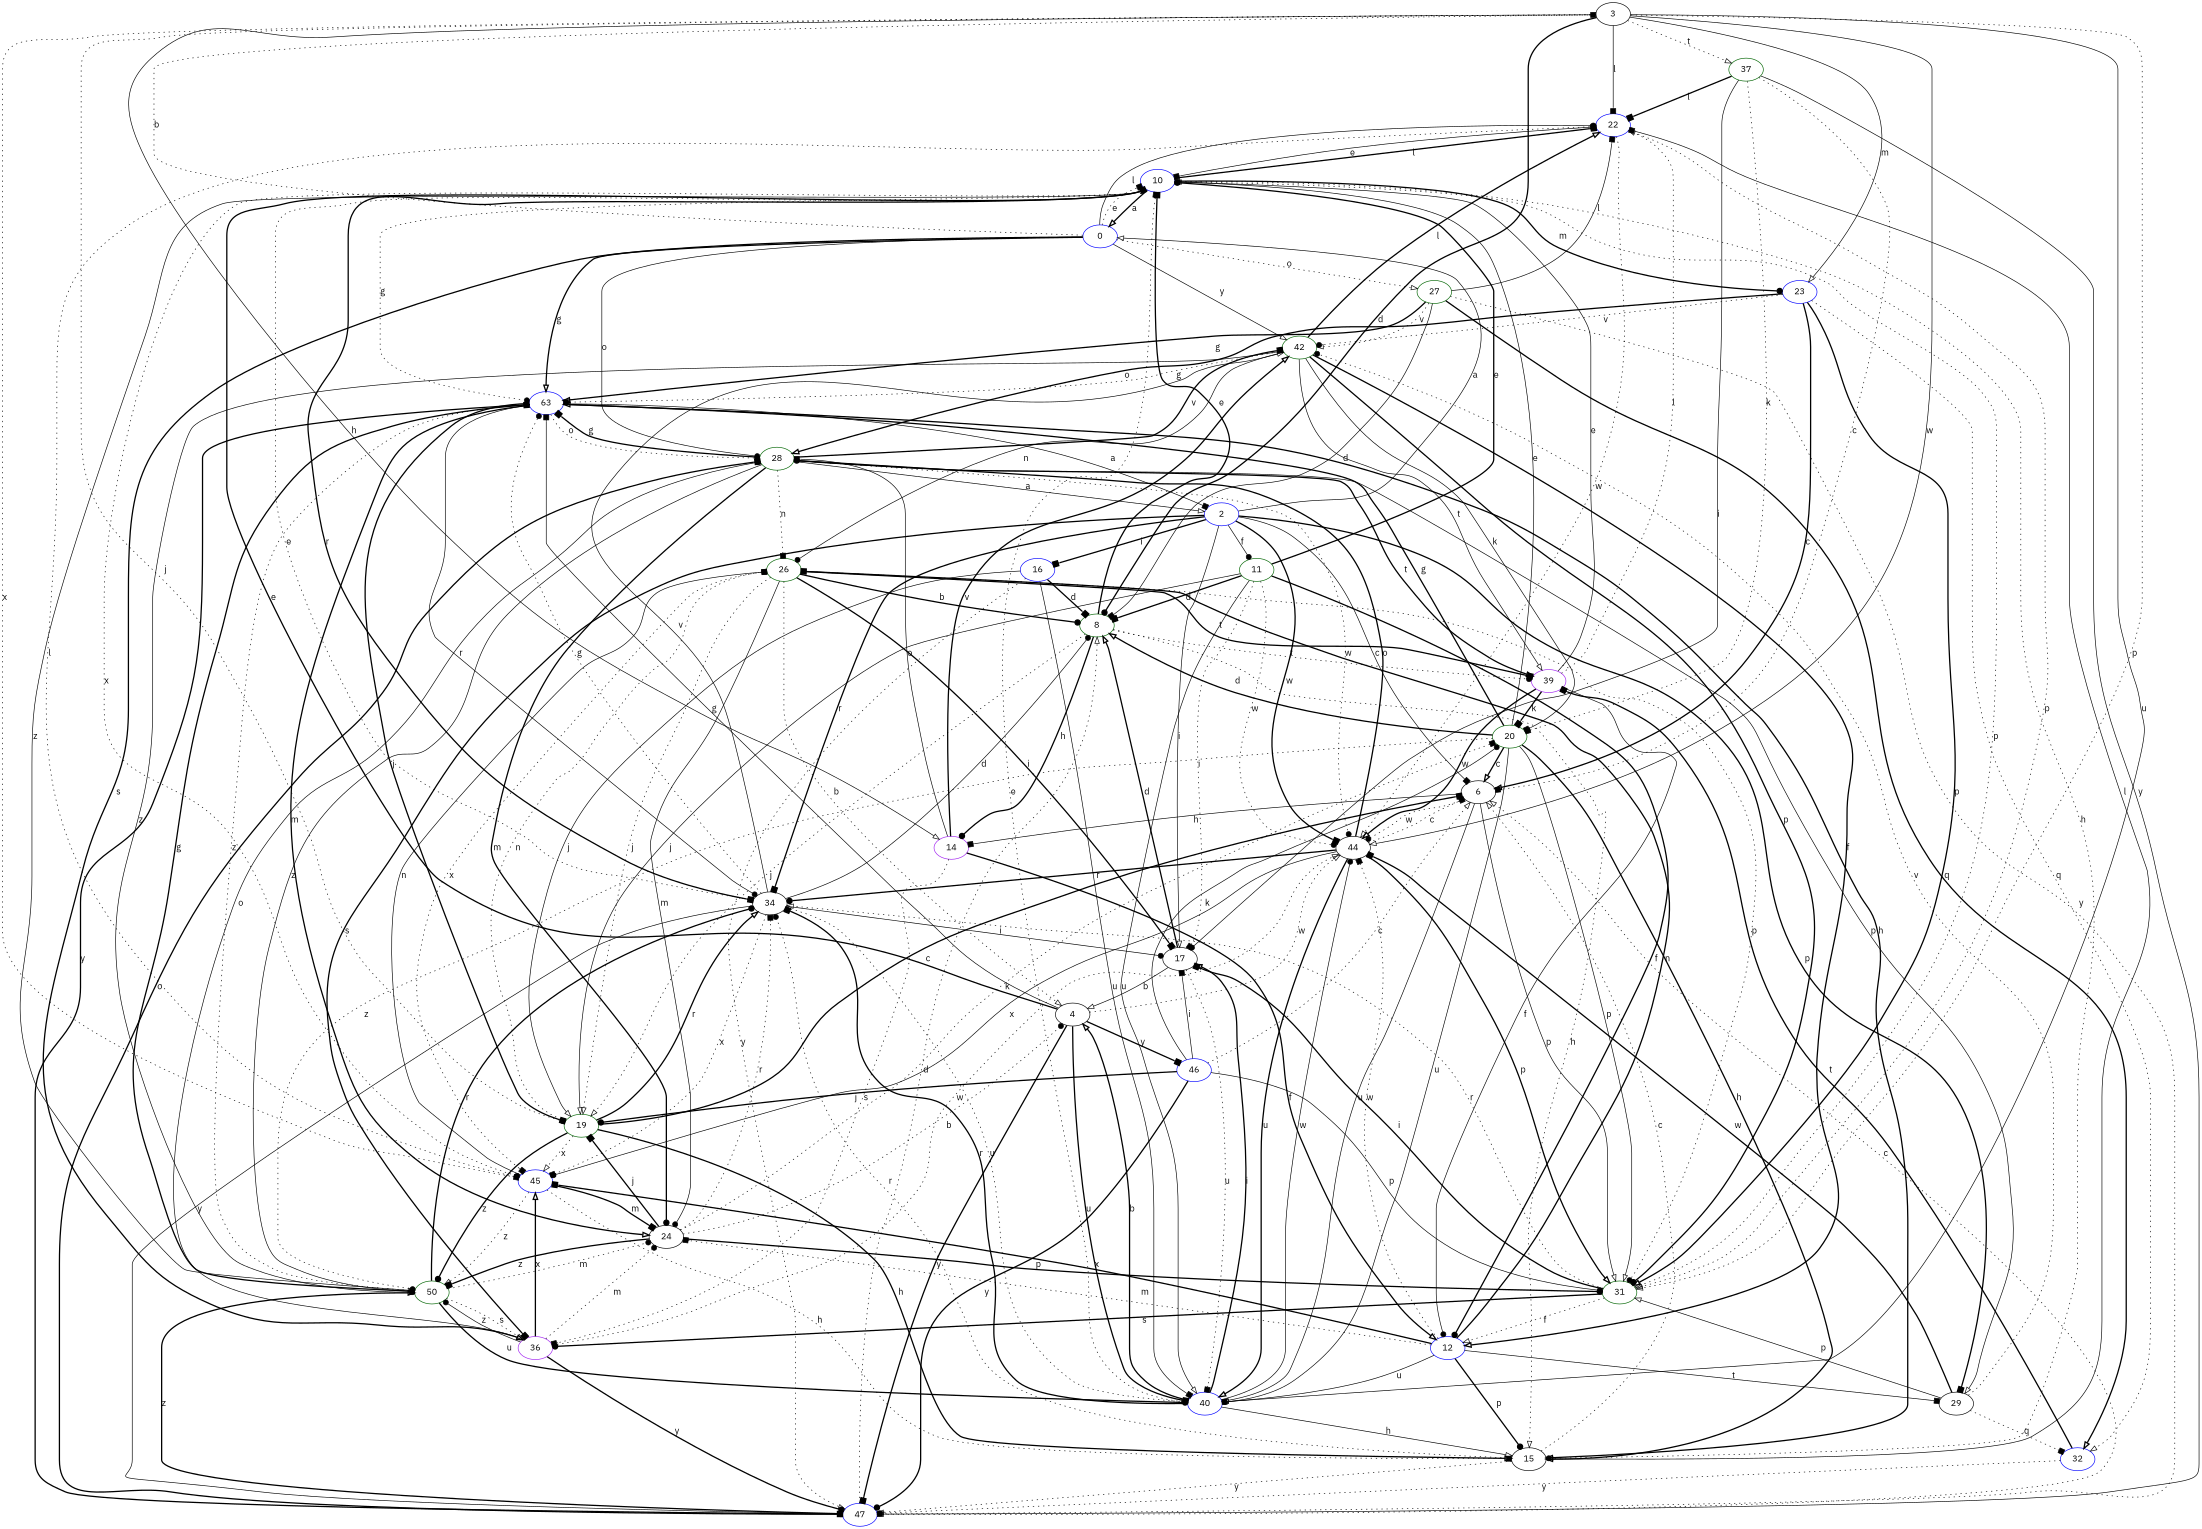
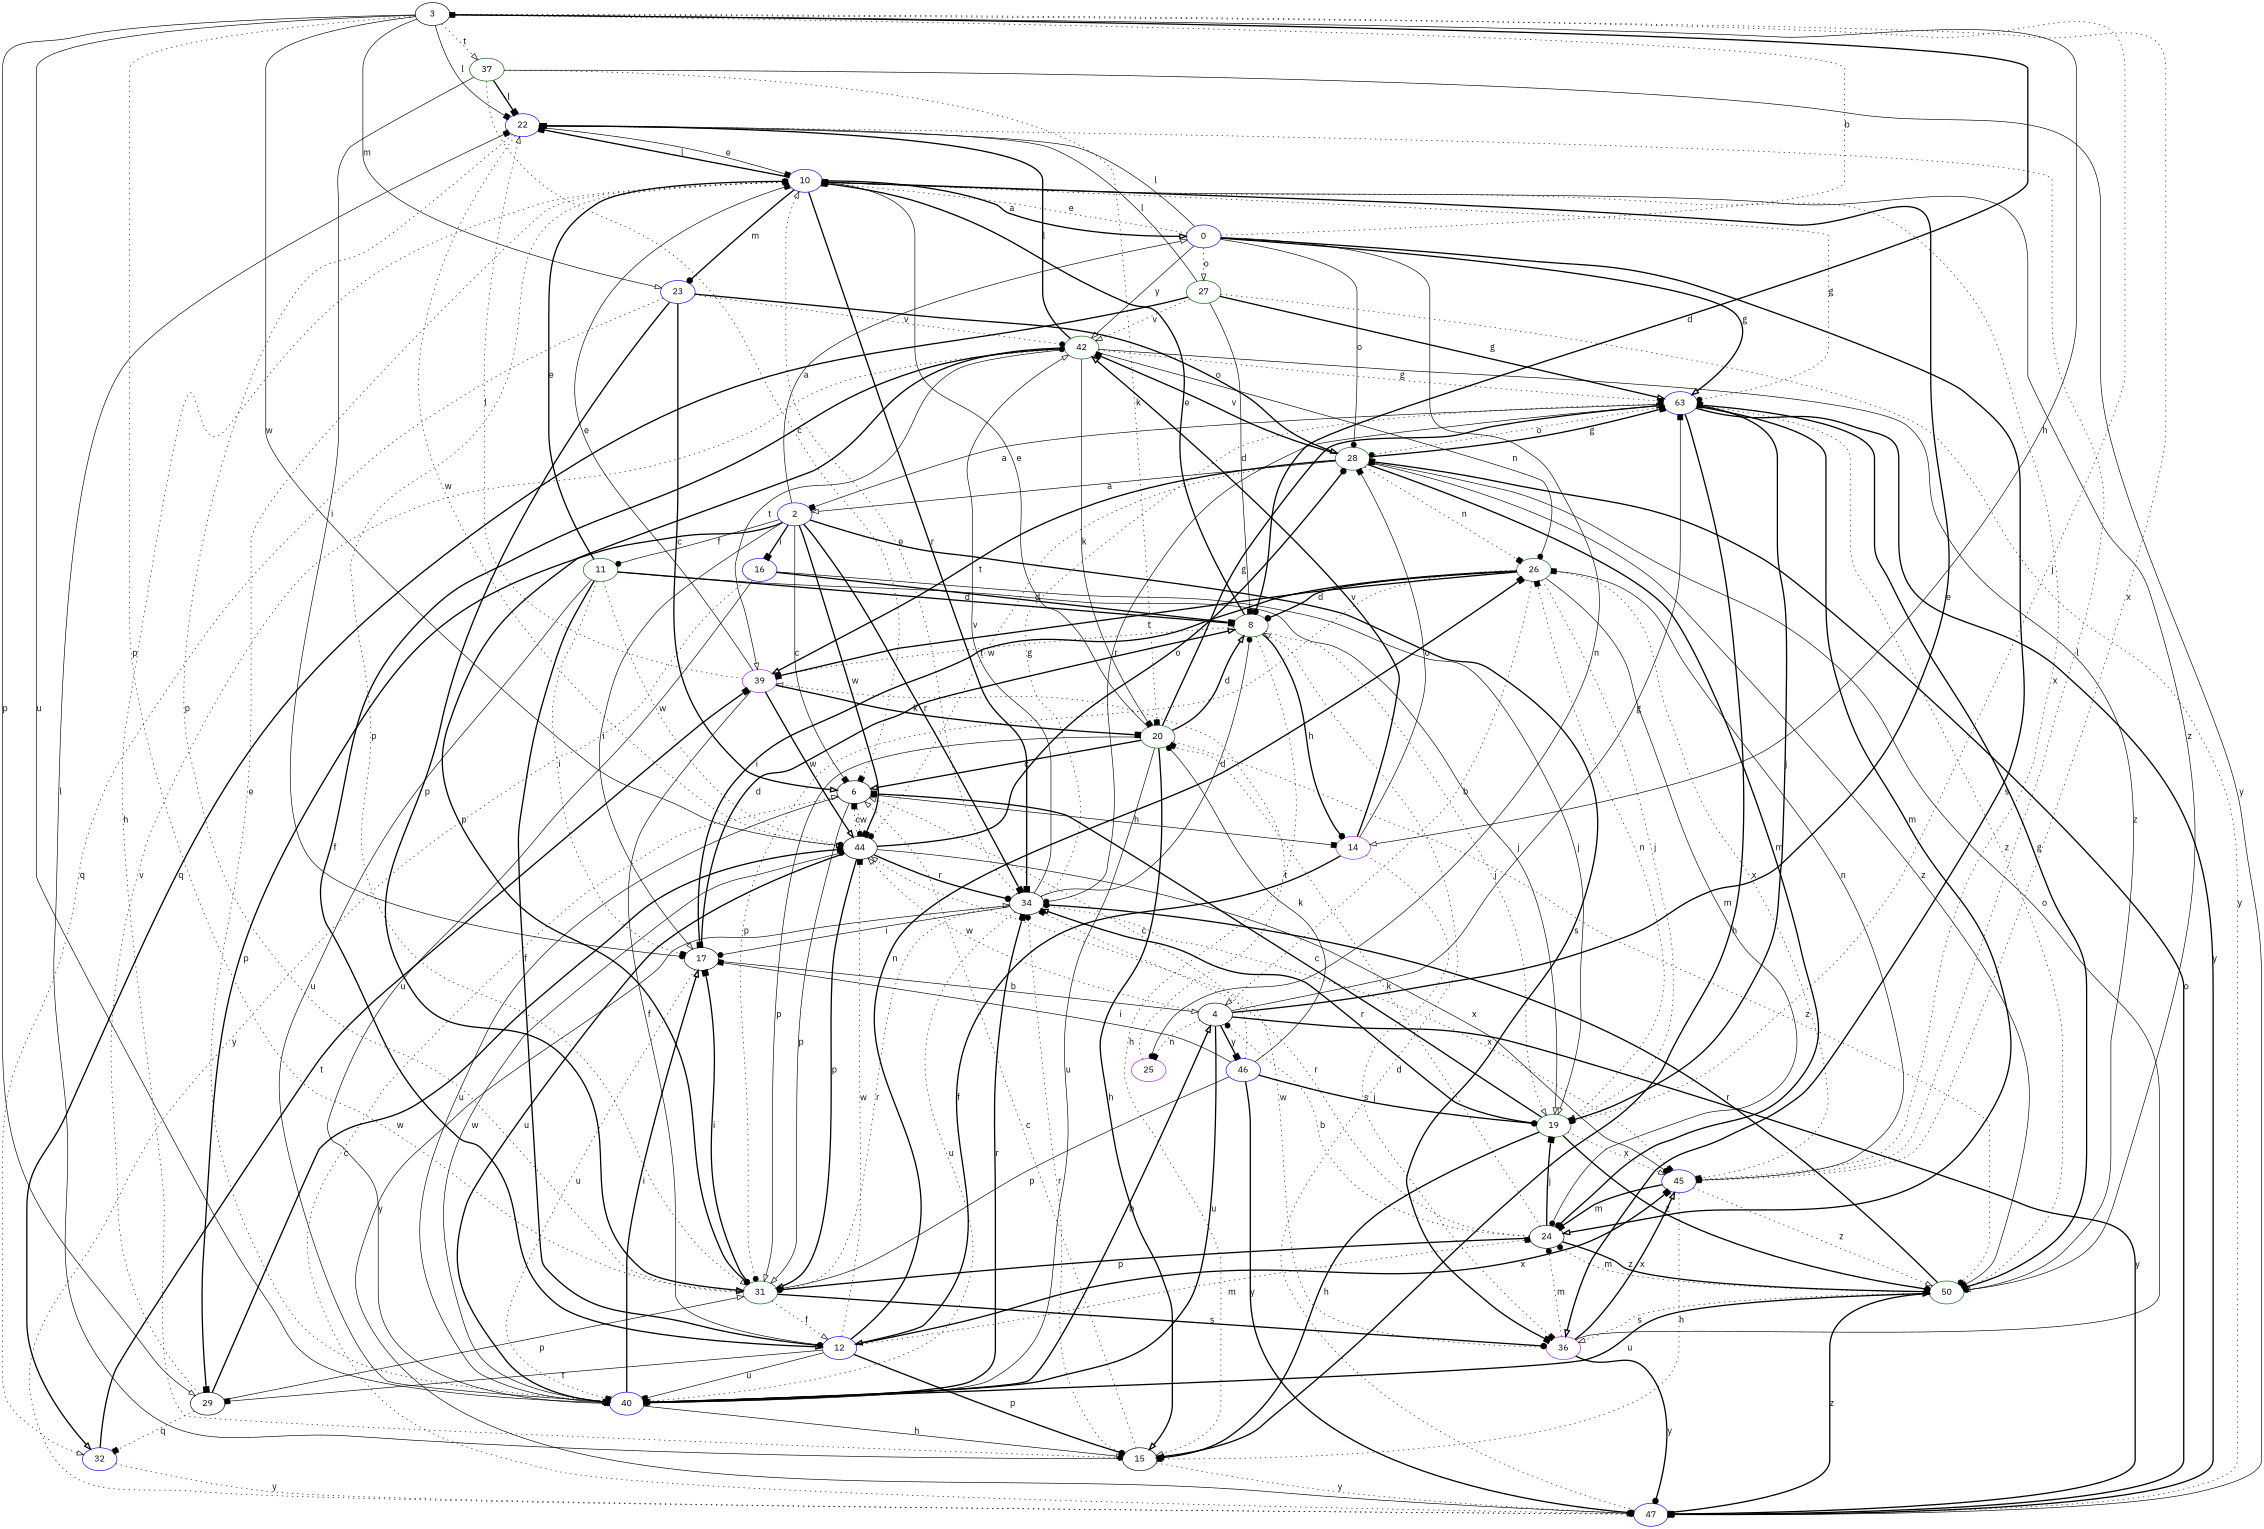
  strict digraph {
    fontname="IBM Plex Sans"
    node [color=blue fontname="IBM Plex Sans"]
    edge [arrowhead=onormal fontname="IBM Plex Sans" style=bold]
    3 [color=black]
    0
    10
    n4 [label=63]
    22
+   25 [color=purple]
    27 [color=darkgreen]
    28 [color=darkgreen]
    36 [color=purple]
    42 [color=darkgreen]
    29 [color=black]
    44 [color=black]
    8 [color=darkgreen]
    14 [color=purple]
    19 [color=darkgreen]
    23
    31 [color=darkgreen]
    37 [color=darkgreen]
    40
    45
    34 [color=black]
    15 [color=black]
    50 [color=darkgreen]
    2
    47
    24 [color=black]
    39 [color=purple]
    32
    26 [color=darkgreen]
    12
    20 [color=darkgreen]
    6 [color=black]
    11 [color=darkgreen]
    16
    17 [color=black]
    4 [color=black]
    46
    3 -> 22 [arrowhead=box label=l style=solid]
-   28 -> 29 [label=p style=solid]
+   3 -> 29 [label=p style=solid]
    3 -> 44 [label=w style=solid]
    3 -> 8 [arrowhead=dot label=d]
    3 -> 14 [label=h style=solid]
    3 -> 19 [arrowhead=dot label=j style=dotted]
    3 -> 23 [label=m style=solid]
    3 -> 31 [label=p style=dotted]
    3 -> 37 [label=t style=dotted]
    3 -> 40 [label=u style=solid]
    3 -> 45 [arrowhead=box label=x style=dotted]
    0 -> 3 [arrowhead=box label=b style=dotted]
    0 -> 10 [arrowhead=box label=e style=dotted]
    0 -> n4 [label=g]
    0 -> 22 [arrowhead=dot label=l style=solid]
+   0 -> 25 [arrowhead=dot label=n style=solid]
    0 -> 27 [label=o style=dotted]
    0 -> 28 [arrowhead=dot label=o style=solid]
    0 -> 36 [label=s]
    0 -> 42 [label=y style=solid]
    10 -> 0 [label=a]
    10 -> n4 [arrowhead=dot label=g style=dotted]
    10 -> 22 [arrowhead=box label=l]
    10 -> 23 [arrowhead=dot label=m]
    10 -> 31 [label=p style=dotted]
    10 -> 45 [arrowhead=dot label=x style=dotted]
    10 -> 34 [arrowhead=box label=r]
    10 -> 15 [arrowhead=dot label=h style=dotted]
    10 -> 50 [label=z style=solid]
    n4 -> 28 [arrowhead=dot label=o style=dotted]
    n4 -> 19 [arrowhead=box label=j]
    n4 -> 34 [arrowhead=dot label=r style=solid]
    n4 -> 15 [label=h]
    n4 -> 50 [arrowhead=dot label=z style=dotted]
    n4 -> 2 [arrowhead=box label=a style=solid]
    n4 -> 47 [arrowhead=box label=y]
    n4 -> 24 [label=m]
    22 -> 10 [arrowhead=box label=e style=solid]
    22 -> 44 [label=w style=dotted]
    22 -> 31 [label=p style=dotted]
+   25 -> 39 [label=t style=dotted]
    27 -> n4 [label=g]
    27 -> 22 [arrowhead=box label=l style=solid]
    27 -> 42 [label=v style=dotted]
    27 -> 8 [arrowhead=box label=d style=solid]
    27 -> 47 [arrowhead=box label=y style=dotted]
    27 -> 32 [label=q]
    28 -> n4 [arrowhead=box label=g]
    28 -> 42 [arrowhead=box label=v]
    28 -> 44 [arrowhead=dot label=w style=dotted]
    28 -> 50 [arrowhead=box label=z style=solid]
    28 -> 2 [label=a style=solid]
    28 -> 24 [arrowhead=dot label=m]
    28 -> 39 [label=t]
    28 -> 26 [arrowhead=box label=n style=dotted]
    36 -> 28 [arrowhead=dot label=o style=solid]
    36 -> 44 [label=w style=dotted]
    36 -> 45 [label=x]
-   36 -> 50 [arrowhead=dot label=z style=solid]
    36 -> 47 [arrowhead=dot label=y]
    36 -> 24 [arrowhead=dot label=m style=dotted]
    42 -> n4 [arrowhead=box label=g style=dotted]
    42 -> 22 [label=l]
    42 -> 31 [arrowhead=dot label=p]
    42 -> 50 [arrowhead=dot label=z style=solid]
    42 -> 39 [label=t style=solid]
    42 -> 26 [arrowhead=dot label=n style=solid]
    42 -> 12 [label=f]
    42 -> 20 [arrowhead=box label=k style=solid]
    29 -> 42 [arrowhead=dot label=v style=dotted]
    29 -> 44 [arrowhead=box label=w]
    29 -> 31 [label=p style=solid]
    29 -> 32 [arrowhead=box label=q style=dotted]
    44 -> 28 [arrowhead=dot label=o]
    44 -> 31 [label=p]
    44 -> 40 [label=u]
    44 -> 45 [arrowhead=dot label=x style=solid]
    44 -> 34 [arrowhead=dot label=r]
    44 -> 6 [arrowhead=box label=c style=dotted]
    8 -> 10 [arrowhead=box label=e]
    8 -> 14 [arrowhead=dot label=h]
    8 -> 19 [label=j style=dotted]
    8 -> 15 [label=h style=dotted]
    8 -> 39 [arrowhead=dot label=t style=dotted]
    14 -> 28 [arrowhead=box label=o style=solid]
    14 -> 36 [arrowhead=box label=s style=dotted]
    14 -> 42 [label=v]
    14 -> 12 [label=f]
    19 -> 45 [label=x style=dotted]
    19 -> 34 [label=r]
    19 -> 15 [label=h]
    19 -> 50 [arrowhead=dot label=z]
    19 -> 26 [arrowhead=box label=n style=dotted]
    19 -> 6 [arrowhead=box label=c]
    23 -> 28 [label=o]
    23 -> 42 [arrowhead=dot label=v style=dotted]
    23 -> 31 [label=p]
    23 -> 32 [label=q style=dotted]
    23 -> 6 [label=c]
    31 -> 36 [arrowhead=dot label=s]
    31 -> 34 [label=r style=dotted]
    31 -> 12 [label=f style=dotted]
    31 -> 17 [arrowhead=box label=i]
    37 -> 22 [arrowhead=box label=l]
    37 -> 47 [label=y style=solid]
    37 -> 20 [arrowhead=box label=k style=dotted]
    37 -> 6 [arrowhead=box label=c style=dotted]
    37 -> 17 [arrowhead=dot label=i style=solid]
    40 -> 10 [arrowhead=box label=e style=dotted]
    40 -> 44 [arrowhead=dot label=w style=solid]
    40 -> 34 [arrowhead=box label=r]
    40 -> 15 [label=h style=solid]
    40 -> 17 [label=i]
    40 -> 4 [label=b]
    45 -> 22 [arrowhead=box label=l style=dotted]
    45 -> 15 [arrowhead=box label=h style=dotted]
    45 -> 50 [label=z style=dotted]
    45 -> 24 [arrowhead=box label=m]
    45 -> 26 [arrowhead=box label=n style=solid]
    34 -> 10 [label=e style=dotted]
    34 -> n4 [arrowhead=dot label=g style=dotted]
    34 -> 42 [label=v style=solid]
    34 -> 8 [arrowhead=dot label=d style=solid]
    34 -> 40 [label=u style=dotted]
    34 -> 45 [arrowhead=box label=x style=dotted]
    34 -> 47 [arrowhead=box label=y style=solid]
    34 -> 17 [arrowhead=dot label=i style=solid]
    15 -> 22 [arrowhead=box label=l style=solid]
    15 -> 34 [arrowhead=dot label=r style=dotted]
    15 -> 47 [label=y style=dotted]
    15 -> 6 [label=c style=dotted]
    50 -> n4 [arrowhead=box label=g]
    50 -> 36 [label=s style=dotted]
    50 -> 40 [arrowhead=dot label=u]
    50 -> 34 [arrowhead=dot label=r]
    50 -> 24 [arrowhead=dot label=m style=dotted]
    2 -> 0 [label=a style=solid]
    2 -> 36 [arrowhead=box label=s]
    2 -> 29 [arrowhead=box label=p]
    2 -> 44 [arrowhead=box label=w]
    2 -> 34 [arrowhead=box label=r]
    2 -> 6 [arrowhead=box label=c style=solid]
    2 -> 11 [arrowhead=dot label=f style=solid]
    2 -> 16 [arrowhead=box label=i]
    2 -> 17 [label=i style=solid]
    47 -> 28 [arrowhead=box label=o]
    47 -> 8 [label=d style=dotted]
    47 -> 50 [label=z]
    47 -> 6 [label=c style=dotted]
    24 -> 19 [arrowhead=box label=j]
    24 -> 31 [arrowhead=dot label=p]
    24 -> 34 [arrowhead=box label=r style=dotted]
    24 -> 50 [arrowhead=box label=z]
    24 -> 20 [arrowhead=box label=k style=dotted]
    24 -> 4 [arrowhead=dot label=b style=dotted]
    39 -> 10 [arrowhead=box label=e style=solid]
    39 -> 22 [label=l style=dotted]
    39 -> 44 [label=w]
    39 -> 12 [arrowhead=dot label=f style=solid]
    39 -> 20 [arrowhead=box label=k]
    32 -> 47 [arrowhead=dot label=y style=dotted]
    32 -> 39 [arrowhead=box label=t]
-   26 -> 8 [arrowhead=dot label=b]
+   26 -> 8 [arrowhead=dot label=d]
    26 -> 19 [label=j style=dotted]
    26 -> 31 [arrowhead=dot label=p style=dotted]
    26 -> 45 [arrowhead=box label=x style=dotted]
    26 -> 24 [arrowhead=dot label=m style=solid]
    26 -> 39 [arrowhead=box label=t]
    26 -> 17 [arrowhead=box label=i]
    26 -> 4 [label=b style=dotted]
    12 -> 29 [arrowhead=box label=t style=solid]
    12 -> 44 [arrowhead=box label=w style=dotted]
    12 -> 40 [arrowhead=box label=u style=solid]
    12 -> 45 [arrowhead=box label=x]
    12 -> 15 [arrowhead=dot label=p]
    12 -> 24 [arrowhead=box label=m style=dotted]
    12 -> 26 [arrowhead=box label=n]
    20 -> 10 [label=e style=solid]
    20 -> n4 [label=g]
    20 -> 8 [label=d]
    20 -> 31 [label=p style=solid]
    20 -> 40 [arrowhead=dot label=u style=solid]
    20 -> 15 [label=h]
    20 -> 50 [arrowhead=dot label=z style=dotted]
    20 -> 6 [label=c]
    6 -> 44 [arrowhead=dot label=w style=dotted]
    6 -> 14 [arrowhead=box label=h style=solid]
    6 -> 31 [label=p style=solid]
    6 -> 40 [label=u style=solid]
    11 -> 10 [arrowhead=dot label=e]
    11 -> 44 [arrowhead=dot label=w style=dotted]
    11 -> 8 [arrowhead=box label=d]
    11 -> 19 [label=j style=solid]
    11 -> 40 [label=u style=solid]
    11 -> 12 [arrowhead=dot label=f]
    11 -> 17 [arrowhead=box label=i style=dotted]
    16 -> 8 [arrowhead=box label=d]
    16 -> 19 [label=j style=solid]
    16 -> 40 [arrowhead=box label=u style=solid]
    16 -> 47 [label=y style=dotted]
    17 -> 8 [label=d]
    17 -> 40 [arrowhead=box label=u style=dotted]
    17 -> 4 [label=b style=solid]
    4 -> 10 [arrowhead=box label=e]
    4 -> n4 [arrowhead=box label=g style=solid]
+   4 -> 25 [arrowhead=box label=n style=dotted]
    4 -> 44 [label=w style=dotted]
    4 -> 40 [arrowhead=box label=u]
    4 -> 47 [arrowhead=box label=y]
    4 -> 46 [arrowhead=box label=y]
    46 -> 19 [arrowhead=dot label=j]
    46 -> 31 [arrowhead=dot label=p style=solid]
    46 -> 47 [arrowhead=dot label=y]
    46 -> 20 [arrowhead=dot label=k style=solid]
    46 -> 6 [label=c style=dotted]
    46 -> 17 [arrowhead=box label=i style=solid]
  }
